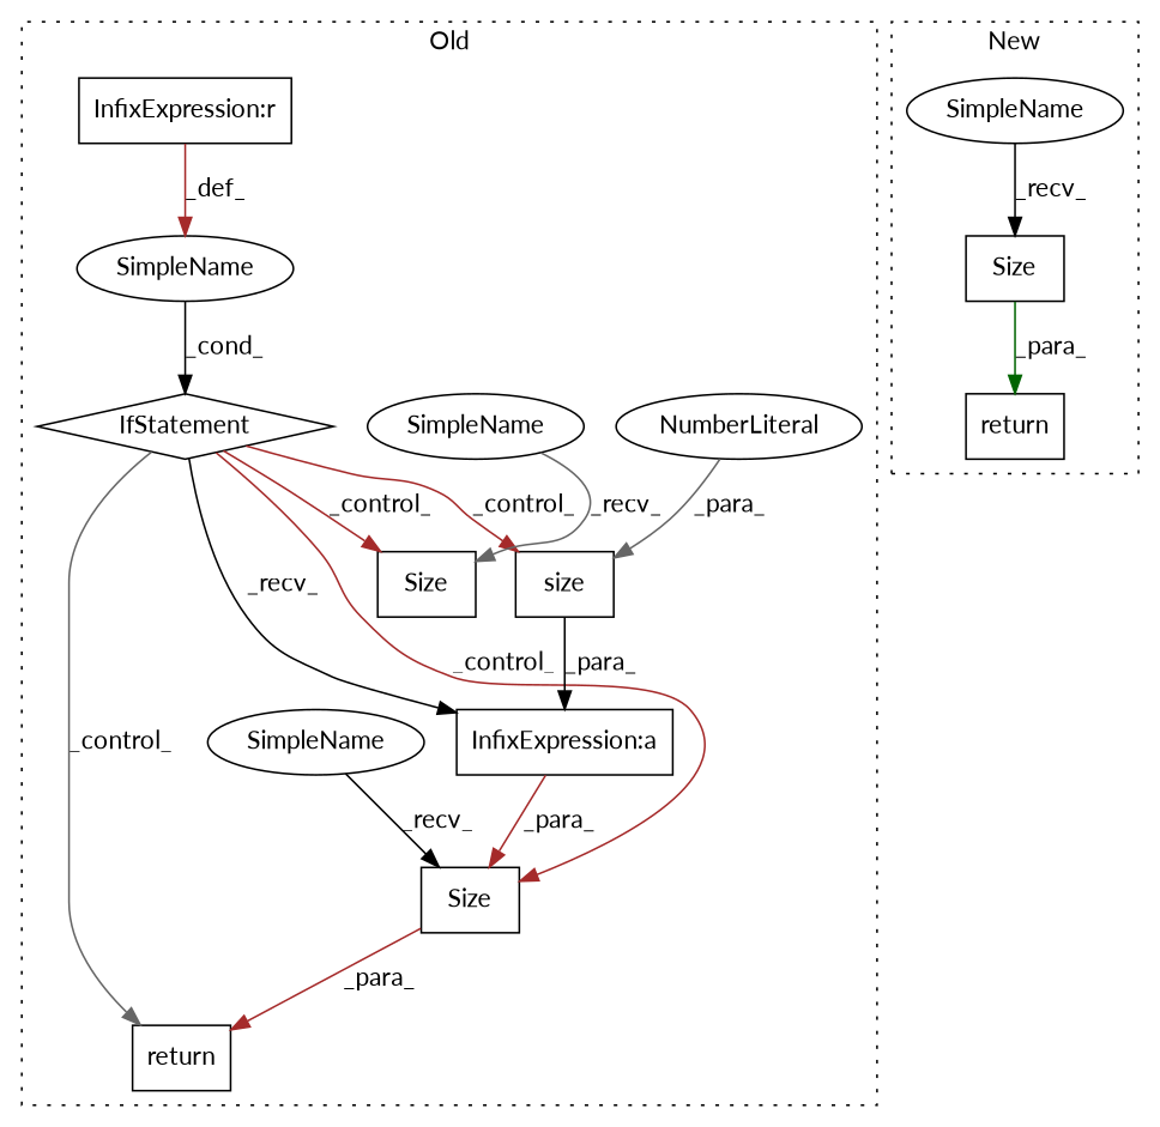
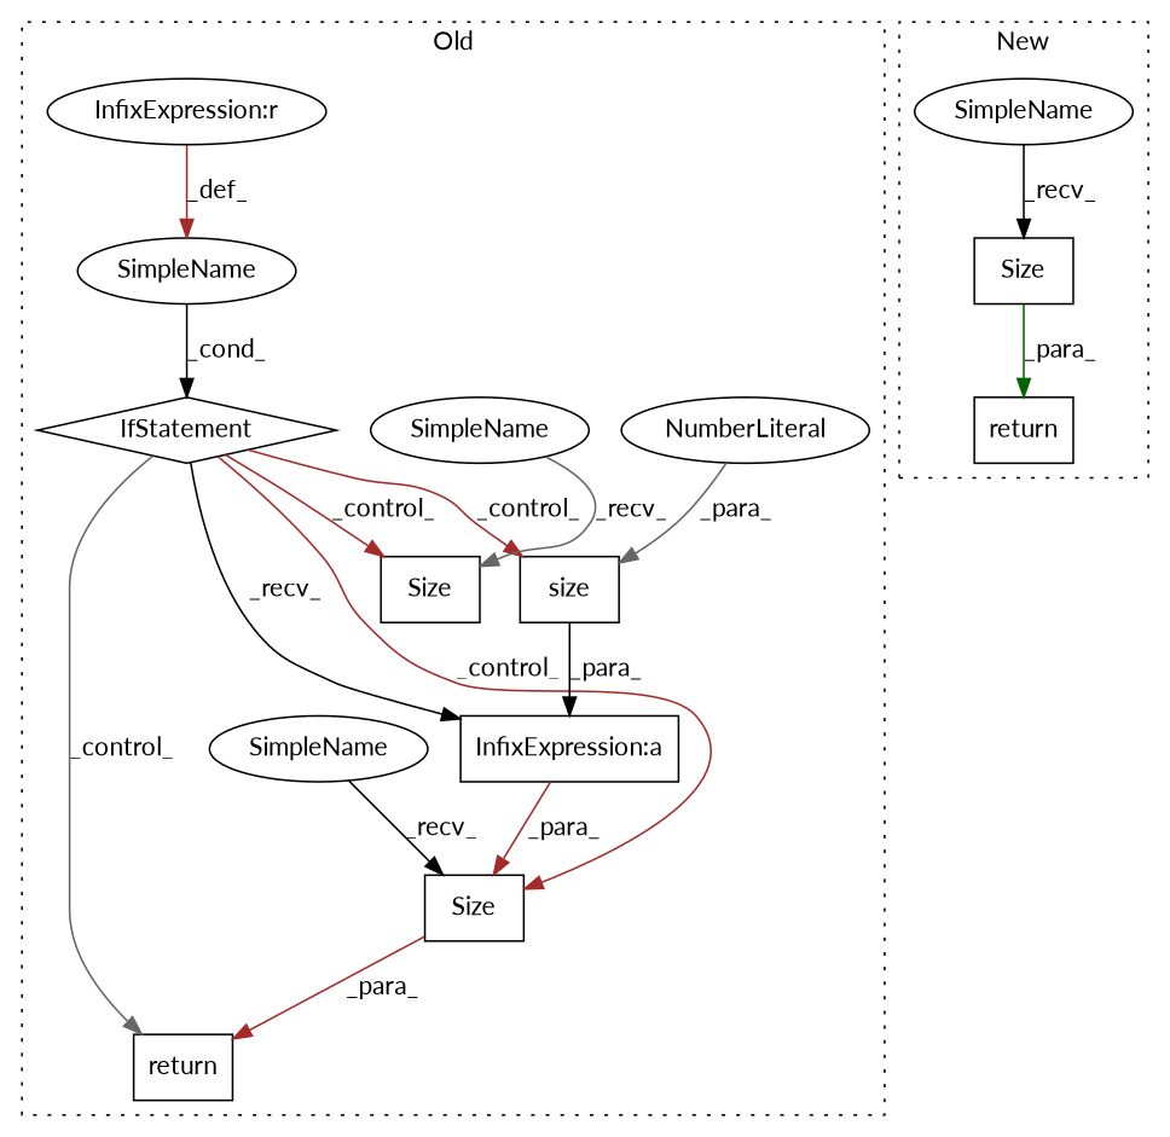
  digraph {
    fontname=Lato
    node [a=42 fontname=Lato l=5 shape=box]
    edge [color=brown fontname=Lato]
    n1 [a=25 l="4,2" label=IfStatement s="1734,1761" shape=diamond]
-   n2 [a=27 l=4 label="InfixExpression:r" s=1753]
+   n2 [a=27 l=4 label="InfixExpression:r" s=1753 shape=ellipse]
    n3 [label=SimpleName shape=ellipse l=""]
    n4 [a=32 l="5,1" label=size s="1930,1936"]
    n5 [a=34 l=1 label=NumberLiteral s=1935 shape=ellipse]
    n6 [a=32 l="12,2" label=Size s="1977,2094"]
    n7 [a=27 l=3 label="InfixExpression:a" s=1937]
    n8 [a=32 l="12,2" label=Size s="1784,1867"]
    n9 [a=41 l=7 label=return s=1964]
    n10 [label=SimpleName s=1971 shape=ellipse]
    n11 [label=SimpleName s=1778 shape=ellipse]
    n12 [a=32 l="5,1" label=Size s="1516,1526"]
    n13 [a=41 l=7 label=return s=1503]
    n14 [label=SimpleName s=1510 shape=ellipse]
    subgraph cluster_1 {
      label=Old
      style=dotted
      n1
      n2
      n3
      n4
      n5
      n6
      n7
      n8
      n9
      n10
      n11
    }
    subgraph cluster_2 {
      label=New
      style=dotted
      n12
      n13
      n14
    }
    n1 -> n4 [label=_control_]
    n1 -> n6 [label=_control_]
    n1 -> n7 [color=black label=_recv_]
    n1 -> n8 [label=_control_]
    n1 -> n9 [color=gray40 label=_control_]
    n2 -> n3 [label=_def_]
    n3 -> n1 [color=black label=_cond_]
    n4 -> n7 [color=black label=_para_]
    n5 -> n4 [color=gray40 label=_para_]
    n6 -> n9 [label=_para_]
    n7 -> n6 [label=_para_]
    n10 -> n6 [color=black label=_recv_]
    n11 -> n8 [color=gray40 label=_recv_]
    n12 -> n13 [color=darkgreen label=_para_]
    n14 -> n12 [color=black label=_recv_]
  }
